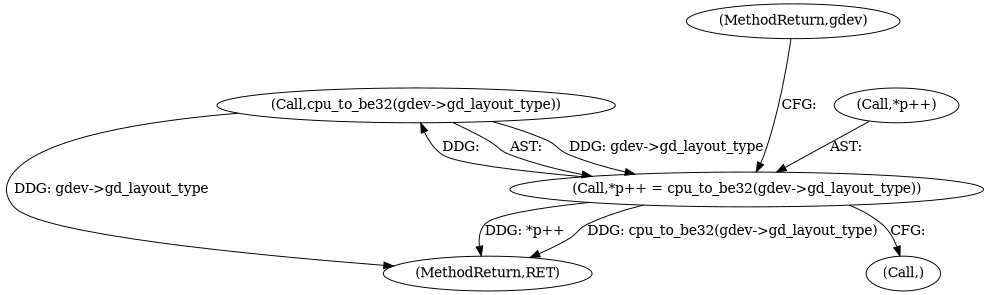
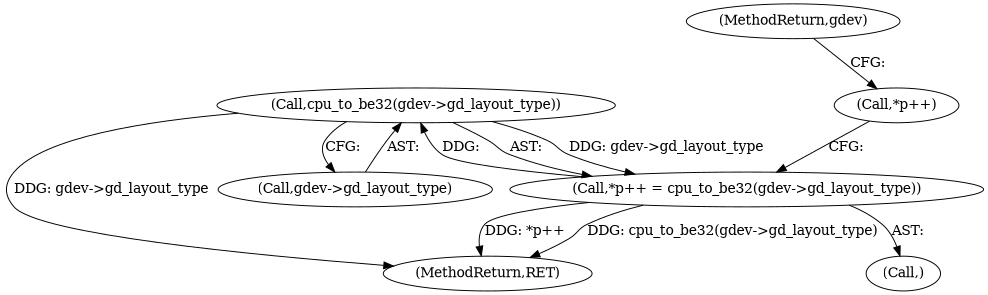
  digraph {
    n1 [label="(Call,cpu_to_be32(gdev->gd_layout_type))"]
    n2 [label="(Call,*p++ = cpu_to_be32(gdev->gd_layout_type))"]
    n3 [label="(MethodReturn,RET)"]
+   n4 [label="(Call,gdev->gd_layout_type)"]
    n5 [label="(Call,)"]
    n6 [label="(MethodReturn,gdev)"]
    n7 [label="(Call,*p++)"]
    n1 -> n2 [label="AST: "]
    n1 -> n2 [label="DDG: gdev->gd_layout_type"]
    n1 -> n3 [label="DDG: gdev->gd_layout_type"]
+   n1 -> n4 [label="CFG: "]
    n2 -> n1 [label="DDG: "]
    n2 -> n3 [label="DDG: cpu_to_be32(gdev->gd_layout_type)"]
    n2 -> n3 [label="DDG: *p++"]
-   n2 -> n5 [label="CFG: "]
-   n6 -> n2 [label="CFG: "]
-   n7 -> n2 [label="AST: "]
+   n2 -> n5 [label="AST: "]
+   n4 -> n1 [label="AST: "]
+   n6 -> n7 [label="CFG: "]
+   n7 -> n2 [label="CFG: "]
  }
